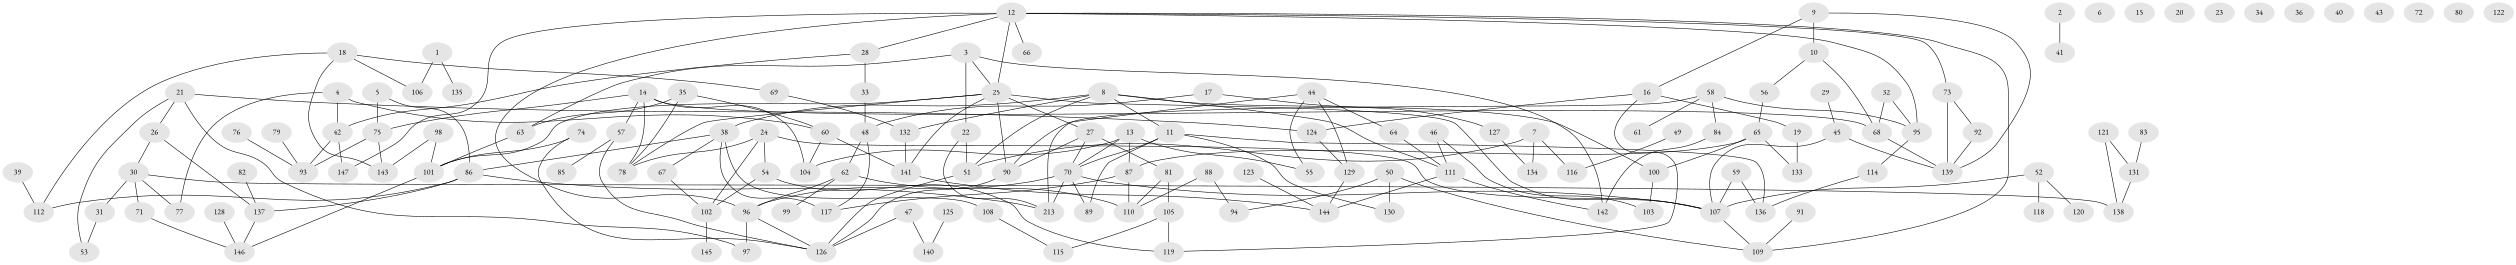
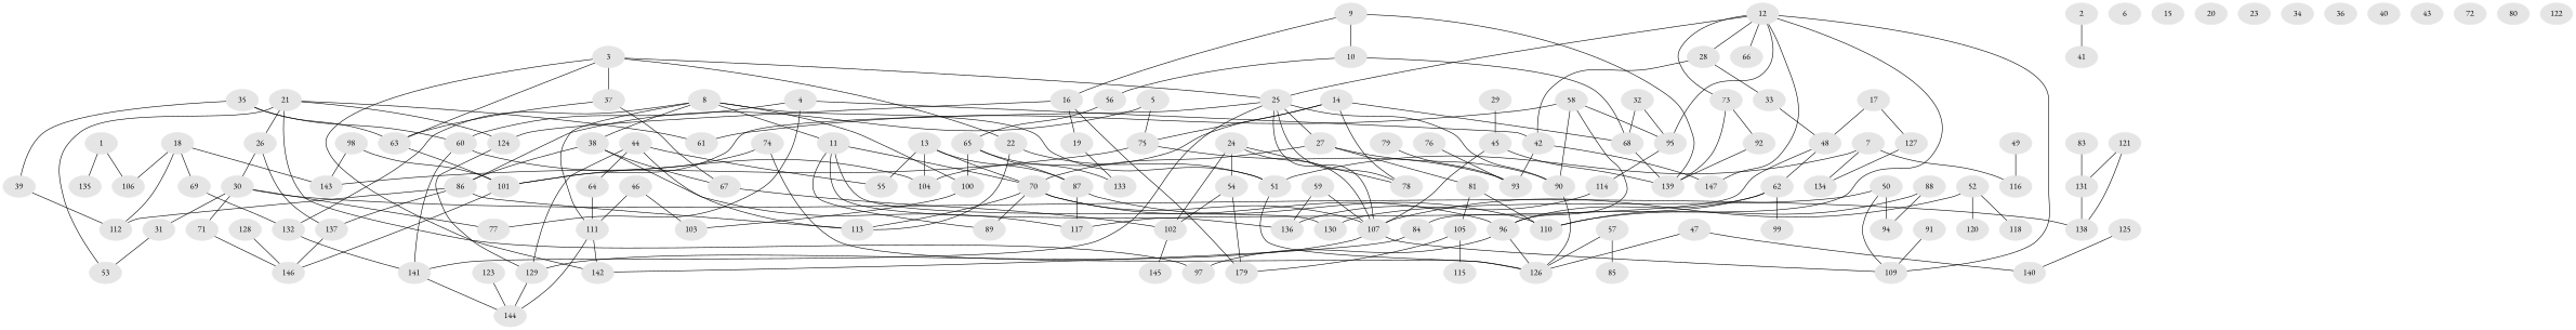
  graph {
    fontname="EB Garamond"
    node [color=gray90 fontname="EB Garamond" style=filled]
    edge [fontname="EB Garamond"]
    1
    106
    135
    2
    41
    3
    22
    25
+   37
    63
    142
    51
-   113 [label=213]
+   113
    78
    107
    27
    90
    101
    141
    67
    4
    42
    60
    77
    147
    93
    104
    5
    75
    86
    143
    112
    137
    6
    7
    116
    134
    126
    8
    11
    38
    100
    111
    132
    70
    89
    130
    136
-   108
    117
    103
    144
    9
    10
    16
    139
    56
    68
    19
-   119
+   119 [label=179]
    124
    65
    96
    12
    28
    66
    73
    95
    109
    33
    92
    114
    97
    13
    55
    87
    110
    14
    57
    85
    15
    133
    129
    17
    48
    127
    62
    18
    69
    20
    21
    26
    53
    61
    30
    23
    24
    54
    102
    145
    81
    146
    31
    71
    138
    105
    29
    45
    32
    34
    35
    36
    115
    39
    40
    43
    44
    64
    46
    47
    140
    99
    49
    50
    94
    52
    118
    120
    58
    84
    59
    72
    74
    76
    79
    80
-   82
    83
    131
    88
    91
    98
    121
    122
    123
    125
    128
    1 -- 106
    1 -- 135
    2 -- 41
    3 -- 22
    3 -- 25
+   3 -- 37
    3 -- 63
    3 -- 142
    22 -- 51
    22 -- 113
    25 -- 78
    25 -- 107
    25 -- 27
    25 -- 90
    25 -- 101
    25 -- 141
+   37 -- 63
+   37 -- 67
    63 -- 101
    51 -- 126
    107 -- 109
+   107 -- 129
    27 -- 90
    27 -- 70
    27 -- 81
    90 -- 126
    101 -- 146
    141 -- 144
    67 -- 102
    4 -- 42
    4 -- 60
    4 -- 77
    42 -- 147
    42 -- 93
    60 -- 141
    60 -- 104
    5 -- 75
    5 -- 86
    75 -- 93
    75 -- 143
    86 -- 113
    86 -- 112
    86 -- 137
    137 -- 146
    7 -- 51
    7 -- 116
    7 -- 134
    8 -- 51
    8 -- 11
    8 -- 38
    8 -- 100
    8 -- 111
    8 -- 132
    11 -- 70
    11 -- 89
    11 -- 130
    11 -- 136
    38 -- 67
    38 -- 86
-   38 -- 108
    38 -- 117
    100 -- 103
    111 -- 142
    111 -- 144
    132 -- 141
    70 -- 113
    70 -- 107
    70 -- 89
    70 -- 96
-   108 -- 115
    9 -- 10
    9 -- 16
    9 -- 139
    10 -- 56
    10 -- 68
    16 -- 19
    16 -- 119
    16 -- 124
    56 -- 65
    68 -- 139
    19 -- 133
    124 -- 129
    65 -- 100
    65 -- 87
    65 -- 133
    96 -- 126
    96 -- 97
    12 -- 25
    12 -- 147
    12 -- 96
    12 -- 28
    12 -- 66
    12 -- 73
    12 -- 95
    12 -- 109
    28 -- 42
    28 -- 33
    73 -- 139
    73 -- 92
    95 -- 114
    33 -- 48
    92 -- 139
    114 -- 136
    13 -- 104
    13 -- 70
    13 -- 55
    13 -- 87
    87 -- 117
    87 -- 110
    14 -- 78
    14 -- 104
    14 -- 75
    14 -- 68
-   14 -- 57
    57 -- 126
    57 -- 85
    129 -- 144
    17 -- 48
    17 -- 127
    48 -- 117
    48 -- 62
    127 -- 134
    62 -- 96
    62 -- 110
    62 -- 99
    18 -- 106
    18 -- 143
    18 -- 112
    18 -- 69
    69 -- 132
    21 -- 124
    21 -- 97
    21 -- 26
    21 -- 53
+   21 -- 61
    26 -- 137
    26 -- 30
    30 -- 77
    30 -- 31
    30 -- 71
    30 -- 138
    24 -- 78
    24 -- 107
    24 -- 54
    24 -- 102
    54 -- 119
    54 -- 102
    102 -- 145
    81 -- 110
    81 -- 105
    31 -- 53
    71 -- 146
    105 -- 119
    105 -- 115
    29 -- 45
    45 -- 107
    45 -- 139
    32 -- 68
    32 -- 95
    35 -- 63
-   35 -- 78
+   35 -- 39
    35 -- 60
    39 -- 112
    44 -- 113
    44 -- 55
    44 -- 129
    44 -- 64
    64 -- 111
    46 -- 111
    46 -- 103
    47 -- 126
    47 -- 140
    49 -- 116
    50 -- 130
    50 -- 109
    50 -- 94
    52 -- 107
    52 -- 118
    52 -- 120
    58 -- 90
    58 -- 95
    58 -- 61
    58 -- 84
    84 -- 142
    59 -- 107
    59 -- 136
    74 -- 101
    74 -- 126
    76 -- 93
    79 -- 93
-   82 -- 137
    83 -- 131
    131 -- 138
    88 -- 110
    88 -- 94
    91 -- 109
    98 -- 101
    98 -- 143
    121 -- 138
    121 -- 131
    123 -- 144
    125 -- 140
    128 -- 146
  }
